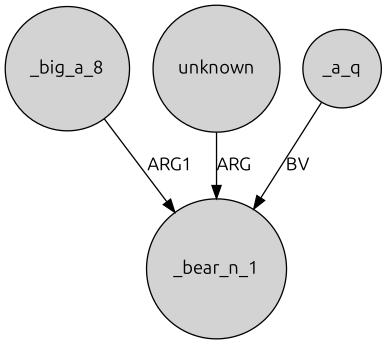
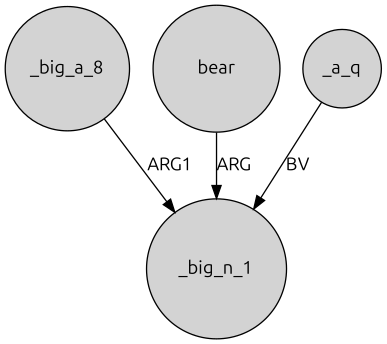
  digraph {
    fontname=Ubuntu
    node [fontname=Ubuntu shape=circle style=filled]
    edge [fontname=Ubuntu]
    n1 [label=_big_a_8]
-   _bear_n_1
-   unknown
+   _bear_n_1 [label=_big_n_1]
+   unknown [label=bear]
    _a_q
    n1 -> _bear_n_1 [label=ARG1]
    unknown -> _bear_n_1 [label=ARG]
    _a_q -> _bear_n_1 [label=BV]
  }
